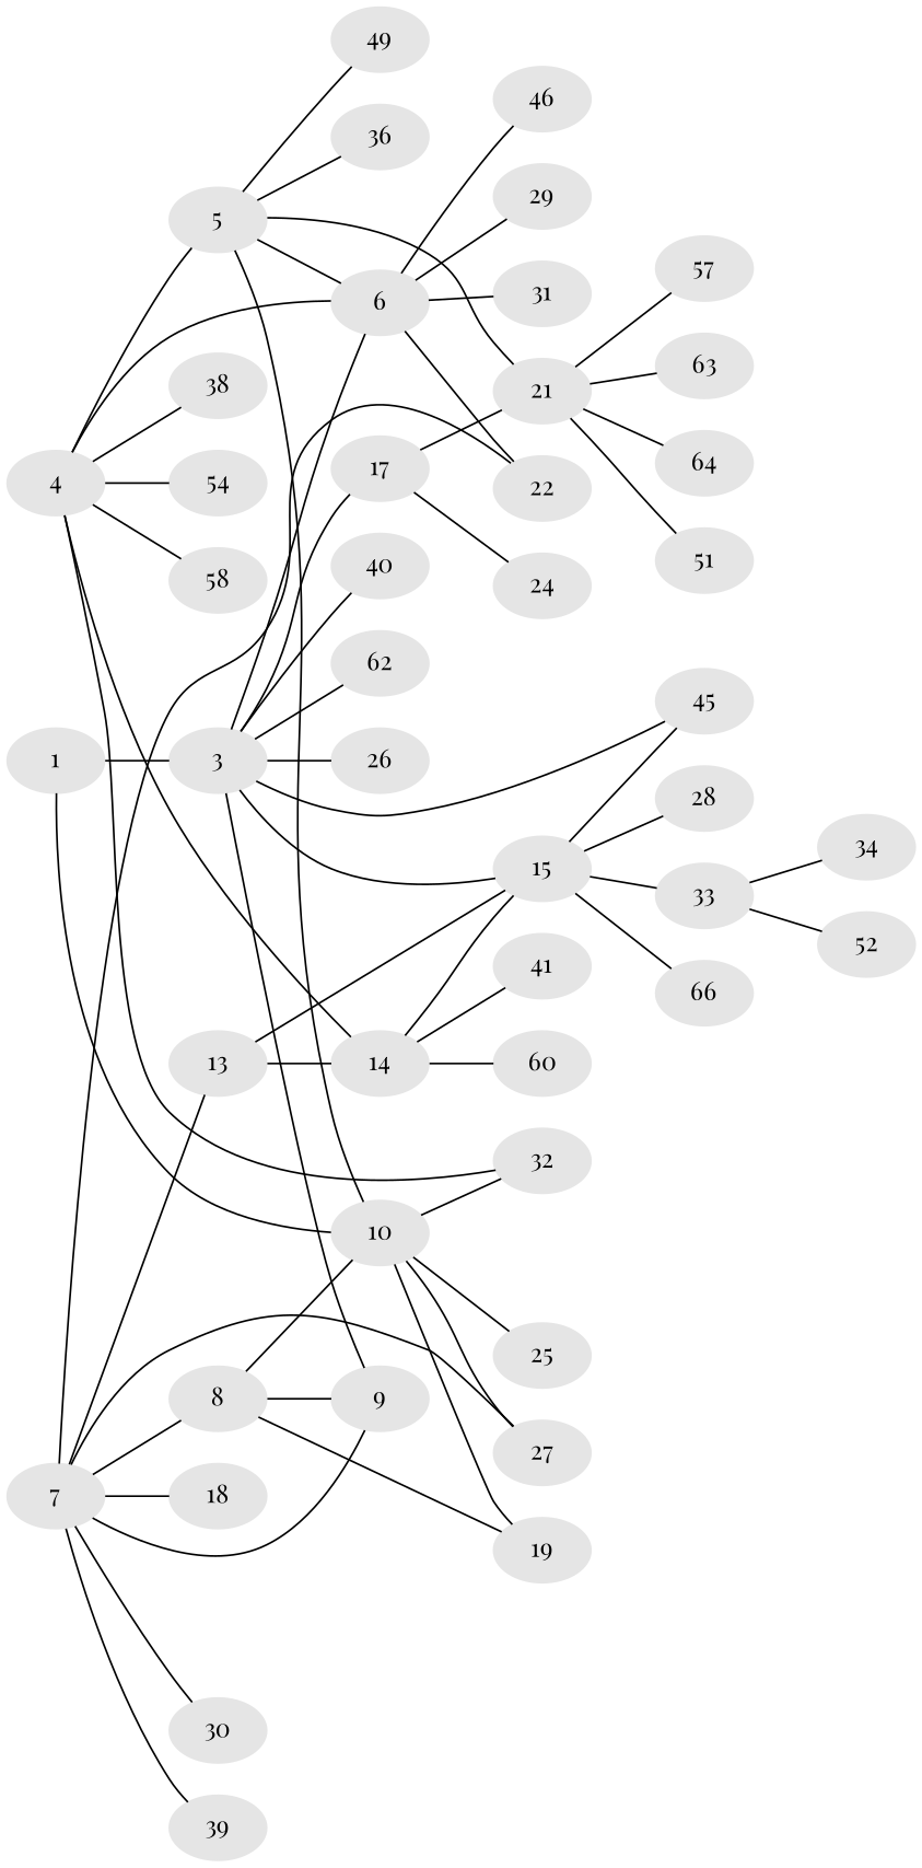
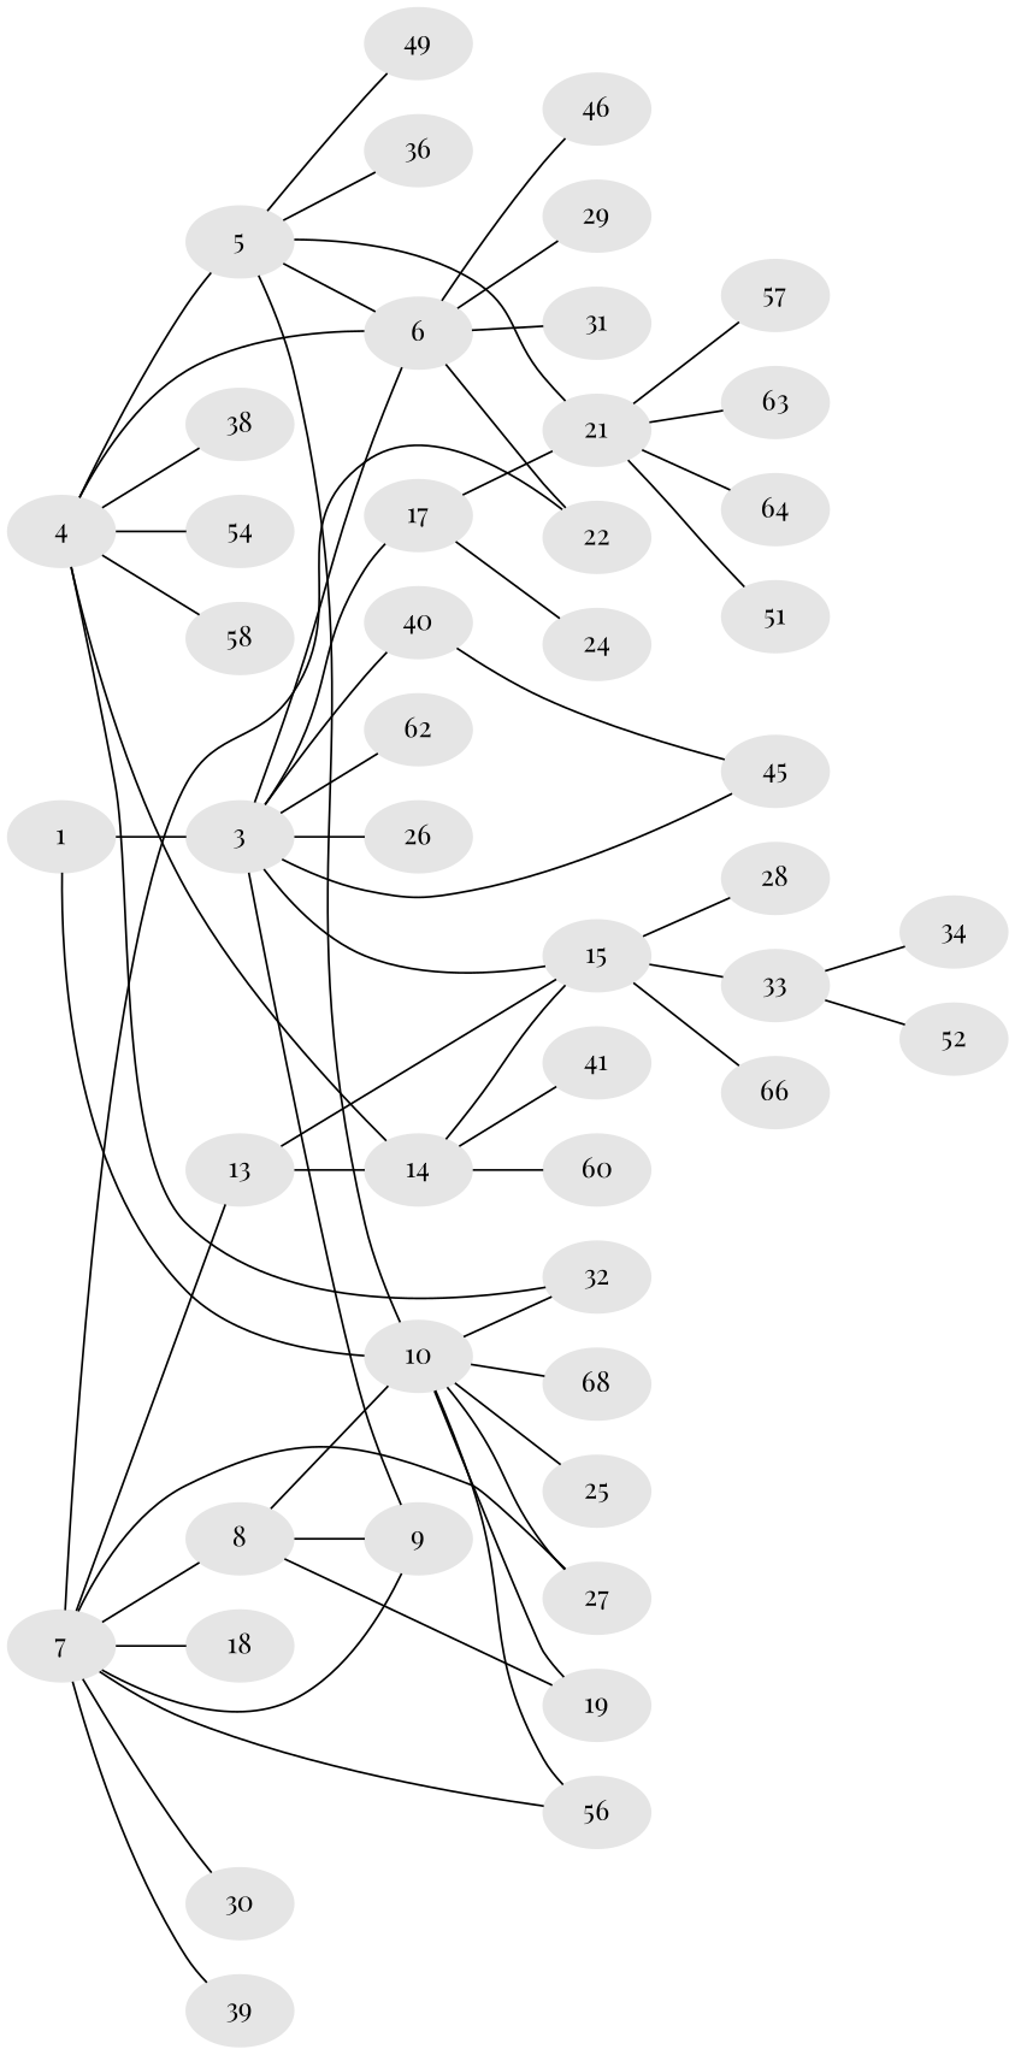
  graph {
    fontname="Playfair Display"
    rankdir=LR
    node [color=gray90 fontname="Playfair Display" style=filled]
    edge [fontname="Playfair Display"]
    1 [super="+2"]
    3 [super="+16"]
    10 [super="+12"]
    6 [super="+61"]
    9
    15 [super="+53"]
    17
    26
    40
    45
    62
    32 [super="+35"]
    27 [super="+55"]
+   56
    19 [super="+20"]
    25
+   68
    29
    31
    46
    22 [super="+59"]
    28
    33 [super="+48"]
    66
    21 [super="+44"]
    24 [super="+67"]
    4 [super="+42"]
    5 [super="+11"]
    14 [super="+50"]
    38
    54
    58
    36
    49
    41
    60
    51
    57
    63 [super="+65"]
    64
    7 [super="+37"]
    8 [super="+47"]
    13
    18
    30 [super="+43"]
    39
    34
    52
    1 -- 3 [weight=2]
    1 -- 10
    3 -- 6
    3 -- 9
    3 -- 15
    3 -- 17
    3 -- 26
    3 -- 40
    3 -- 45
    3 -- 62
    10 -- 32
    10 -- 27
+   10 -- 56
    10 -- 19
    10 -- 25
+   10 -- 68
    6 -- 29
    6 -- 31
    6 -- 46
    6 -- 22
-   15 -- 45
+   40 -- 45
    15 -- 28
    15 -- 33
    15 -- 66
    17 -- 21
    17 -- 24
    33 -- 34
    33 -- 52
    21 -- 51
    21 -- 57
    21 -- 63
    21 -- 64
    4 -- 6
    4 -- 32
    4 -- 5
    4 -- 14
    4 -- 38
    4 -- 54
    4 -- 58
    5 -- 10 [weight=2]
    5 -- 6
    5 -- 21
    5 -- 36
    5 -- 49
    14 -- 15
    14 -- 41
    14 -- 60
    7 -- 9
    7 -- 27
+   7 -- 56
    7 -- 22
    7 -- 8
    7 -- 13
    7 -- 18
    7 -- 30
    7 -- 39
    8 -- 10
    8 -- 9
    8 -- 19
    13 -- 15
    13 -- 14
  }
